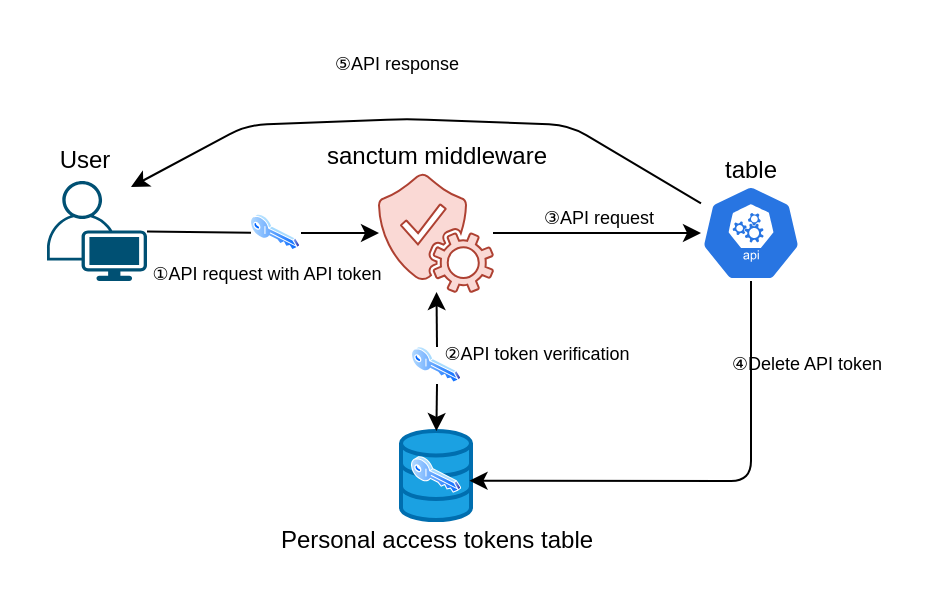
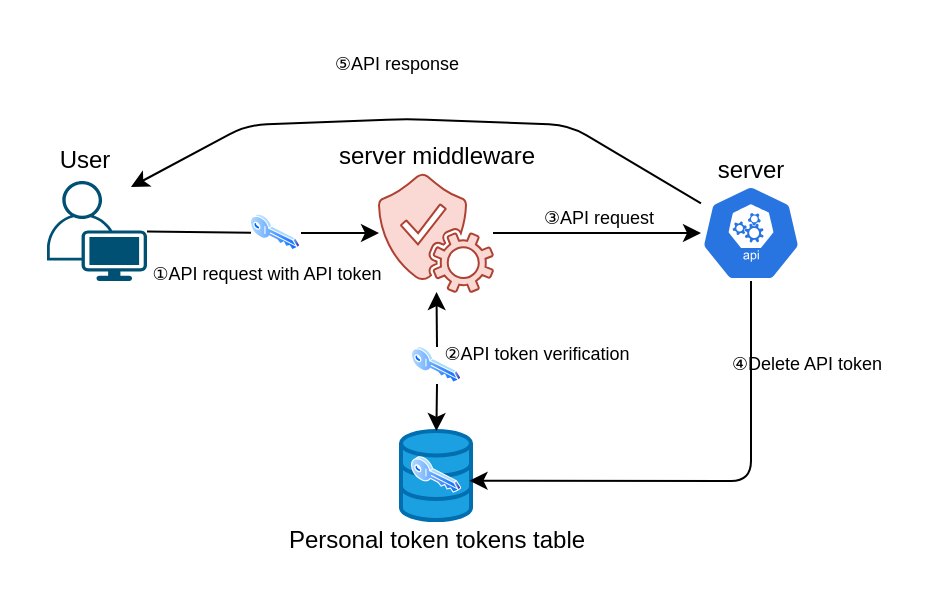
  <mxCell id="0" />
  <mxCell id="1" parent="0" />
  <mxCell id="2" value="" style="points=[[0.35,0,0],[0.98,0.51,0],[1,0.71,0],[0.67,1,0],[0,0.795,0],[0,0.65,0]];verticalLabelPosition=bottom;sketch=0;html=1;verticalAlign=top;aspect=fixed;align=center;pointerEvents=1;shape=mxgraph.cisco19.user;fillColor=#005073;strokeColor=none;" parent="1" vertex="1"><mxGeometry x="23" y="90" width="50" height="50" as="geometry" /></mxCell>
  <mxCell id="3" style="edgeStyle=none;html=1;entryX=0.84;entryY=0.06;entryDx=0;entryDy=0;entryPerimeter=0;strokeColor=#000000;" parent="1" source="4" target="2" edge="1"><mxGeometry relative="1" as="geometry"><Array as="points"><mxPoint x="284" y="62" /><mxPoint x="203" y="59" /><mxPoint x="123" y="62" /></Array></mxGeometry></mxCell>
  <mxCell id="4" value="" style="sketch=0;html=1;dashed=0;whitespace=wrap;fillColor=#2875E2;strokeColor=#ffffff;points=[[0.005,0.63,0],[0.1,0.2,0],[0.9,0.2,0],[0.5,0,0],[0.995,0.63,0],[0.72,0.99,0],[0.5,1,0],[0.28,0.99,0]];verticalLabelPosition=bottom;align=center;verticalAlign=top;shape=mxgraph.kubernetes.icon;prIcon=api" parent="1" vertex="1"><mxGeometry x="350" y="92" width="50" height="48" as="geometry" /></mxCell>
  <mxCell id="5" value="" style="edgeStyle=none;html=1;strokeColor=#000000;" parent="1" source="6" target="4" edge="1"><mxGeometry relative="1" as="geometry" /></mxCell>
  <mxCell id="6" value="" style="sketch=0;pointerEvents=1;shadow=0;dashed=0;html=1;strokeColor=#ae4132;fillColor=#fad9d5;labelPosition=center;verticalLabelPosition=bottom;verticalAlign=top;outlineConnect=0;align=center;shape=mxgraph.office.services.verification_service;" parent="1" vertex="1"><mxGeometry x="189" y="86.5" width="57" height="59" as="geometry" /></mxCell>
  <mxCell id="7" value="" style="html=1;verticalLabelPosition=bottom;align=center;labelBackgroundColor=#ffffff;verticalAlign=top;strokeWidth=2;strokeColor=#006EAF;shadow=0;dashed=0;shape=mxgraph.ios7.icons.data;fillColor=#1ba1e2;fontColor=#ffffff;" parent="1" vertex="1"><mxGeometry x="200" y="215" width="35" height="44.55" as="geometry" /></mxCell>
  <mxCell id="8" value="" style="edgeStyle=none;html=1;strokeColor=#000000;startArrow=none;startFill=0;entryX=0.979;entryY=0.557;entryDx=0;entryDy=0;entryPerimeter=0;" parent="1" source="4" target="7" edge="1"><mxGeometry relative="1" as="geometry"><mxPoint x="375" y="215" as="targetPoint" /><Array as="points"><mxPoint x="375" y="240" /></Array></mxGeometry></mxCell>
  <mxCell id="9" value="" style="edgeStyle=none;html=1;strokeColor=#000000;endArrow=none;" parent="1" source="2" target="10" edge="1"><mxGeometry relative="1" as="geometry"><mxPoint x="85" y="116" as="sourcePoint" /><mxPoint x="189" y="116" as="targetPoint" /></mxGeometry></mxCell>
  <mxCell id="10" value="" style="aspect=fixed;perimeter=ellipsePerimeter;html=1;align=center;shadow=0;dashed=0;spacingTop=3;image;image=img/lib/active_directory/key.svg;labelBackgroundColor=#FFFFFF;labelBorderColor=none;fontSize=9;fontColor=#000000;" parent="1" vertex="1"><mxGeometry x="125" y="106.75" width="25" height="18.5" as="geometry" /></mxCell>
  <mxCell id="11" value="" style="edgeStyle=none;html=1;strokeColor=#000000;startArrow=none;" parent="1" source="10" target="6" edge="1"><mxGeometry relative="1" as="geometry" /></mxCell>
  <mxCell id="12" value="&lt;font style=&quot;font-size: 12px;&quot;&gt;User&lt;/font&gt;" style="text;html=1;align=center;verticalAlign=middle;resizable=0;points=[];autosize=1;strokeColor=none;fillColor=none;fontSize=9;fontColor=#000000;" parent="1" vertex="1"><mxGeometry x="20" y="67" width="43" height="26" as="geometry" /></mxCell>
- <mxCell id="13" value="&lt;font style=&quot;font-size: 12px;&quot;&gt;sanctum middleware&lt;/font&gt;" style="text;html=1;align=center;verticalAlign=middle;resizable=0;points=[];autosize=1;strokeColor=none;fillColor=none;fontSize=9;fontColor=#000000;" parent="1" vertex="1"><mxGeometry x="154" y="65" width="128" height="26" as="geometry" /></mxCell>
- <mxCell id="14" value="&lt;font style=&quot;font-size: 12px;&quot;&gt;table&lt;/font&gt;" style="text;html=1;align=center;verticalAlign=middle;resizable=0;points=[];autosize=1;strokeColor=none;fillColor=none;fontSize=9;fontColor=#000000;" parent="1" vertex="1"><mxGeometry x="349.5" y="72" width="51" height="26" as="geometry" /></mxCell>
+ <mxCell id="13" value="&lt;font style=&quot;font-size: 12px;&quot;&gt;server middleware&lt;/font&gt;" style="text;html=1;align=center;verticalAlign=middle;resizable=0;points=[];autosize=1;strokeColor=none;fillColor=none;fontSize=9;fontColor=#000000;" parent="1" vertex="1"><mxGeometry x="154" y="65" width="128" height="26" as="geometry" /></mxCell>
+ <mxCell id="14" value="&lt;font style=&quot;font-size: 12px;&quot;&gt;server&lt;/font&gt;" style="text;html=1;align=center;verticalAlign=middle;resizable=0;points=[];autosize=1;strokeColor=none;fillColor=none;fontSize=9;fontColor=#000000;" parent="1" vertex="1"><mxGeometry x="349.5" y="72" width="51" height="26" as="geometry" /></mxCell>
  <mxCell id="15" value="" style="edgeStyle=none;html=1;strokeColor=#000000;startArrow=classic;startFill=1;endArrow=none;" parent="1" source="6" target="16" edge="1"><mxGeometry relative="1" as="geometry"><mxPoint x="217.5" y="145.5" as="sourcePoint" /><mxPoint x="217.5" y="215" as="targetPoint" /></mxGeometry></mxCell>
  <mxCell id="16" value="" style="aspect=fixed;perimeter=ellipsePerimeter;html=1;align=center;shadow=0;dashed=0;spacingTop=3;image;image=img/lib/active_directory/key.svg;labelBackgroundColor=#FFFFFF;labelBorderColor=none;fontSize=9;fontColor=#000000;" parent="1" vertex="1"><mxGeometry x="205.5" y="173" width="25" height="18.5" as="geometry" /></mxCell>
  <mxCell id="17" value="" style="edgeStyle=none;html=1;strokeColor=#000000;startArrow=none;startFill=1;" parent="1" source="16" target="7" edge="1"><mxGeometry relative="1" as="geometry"><mxPoint x="211" y="154" as="sourcePoint" /></mxGeometry></mxCell>
  <mxCell id="18" value="④Delete API token" style="text;html=1;align=center;verticalAlign=middle;resizable=0;points=[];autosize=1;strokeColor=none;fillColor=none;fontSize=9;fontColor=#000000;" parent="1" vertex="1"><mxGeometry x="356" y="170.75" width="94" height="23" as="geometry" /></mxCell>
- <mxCell id="19" value="&lt;font color=&quot;#000000&quot;&gt;Personal access tokens table&lt;/font&gt;" style="text;html=1;align=center;verticalAlign=middle;resizable=0;points=[];autosize=1;strokeColor=none;fillColor=none;" parent="1" vertex="1"><mxGeometry x="131" y="256.55" width="174" height="26" as="geometry" /></mxCell>
+ <mxCell id="19" value="&lt;font color=&quot;#000000&quot;&gt;Personal token tokens table&lt;/font&gt;" style="text;html=1;align=center;verticalAlign=middle;resizable=0;points=[];autosize=1;strokeColor=none;fillColor=none;" parent="1" vertex="1"><mxGeometry x="131" y="256.55" width="174" height="26" as="geometry" /></mxCell>
  <mxCell id="20" value="①API request with API token" style="text;html=1;align=center;verticalAlign=middle;resizable=0;points=[];autosize=1;strokeColor=none;fillColor=none;fontSize=9;fontColor=#000000;" parent="1" vertex="1"><mxGeometry x="66" y="125.25" width="134" height="23" as="geometry" /></mxCell>
  <mxCell id="21" value="" style="aspect=fixed;perimeter=ellipsePerimeter;html=1;align=center;shadow=0;dashed=0;spacingTop=3;image;image=img/lib/active_directory/key.svg;labelBackgroundColor=#FFFFFF;labelBorderColor=none;fontSize=9;fontColor=#000000;" parent="1" vertex="1"><mxGeometry x="205.5" y="228.02" width="25" height="18.5" as="geometry" /></mxCell>
  <mxCell id="22" value="&lt;font style=&quot;font-size: 9px;&quot;&gt;②API token verification&lt;/font&gt;" style="text;html=1;align=center;verticalAlign=middle;resizable=0;points=[];autosize=1;strokeColor=none;fillColor=none;fontSize=9;fontColor=#000000;" parent="1" vertex="1"><mxGeometry x="212" y="165.25" width="112" height="23" as="geometry" /></mxCell>
  <mxCell id="23" value="⑤API response" style="text;html=1;align=center;verticalAlign=middle;resizable=0;points=[];autosize=1;strokeColor=none;fillColor=none;fontSize=9;fontColor=#000000;" parent="1" vertex="1"><mxGeometry x="157.5" y="20" width="81" height="23" as="geometry" /></mxCell>
  <mxCell id="24" value="③API request" style="text;html=1;align=center;verticalAlign=middle;resizable=0;points=[];autosize=1;strokeColor=none;fillColor=none;fontSize=9;fontColor=#000000;" parent="1" vertex="1"><mxGeometry x="262" y="97.5" width="74" height="23" as="geometry" /></mxCell>
